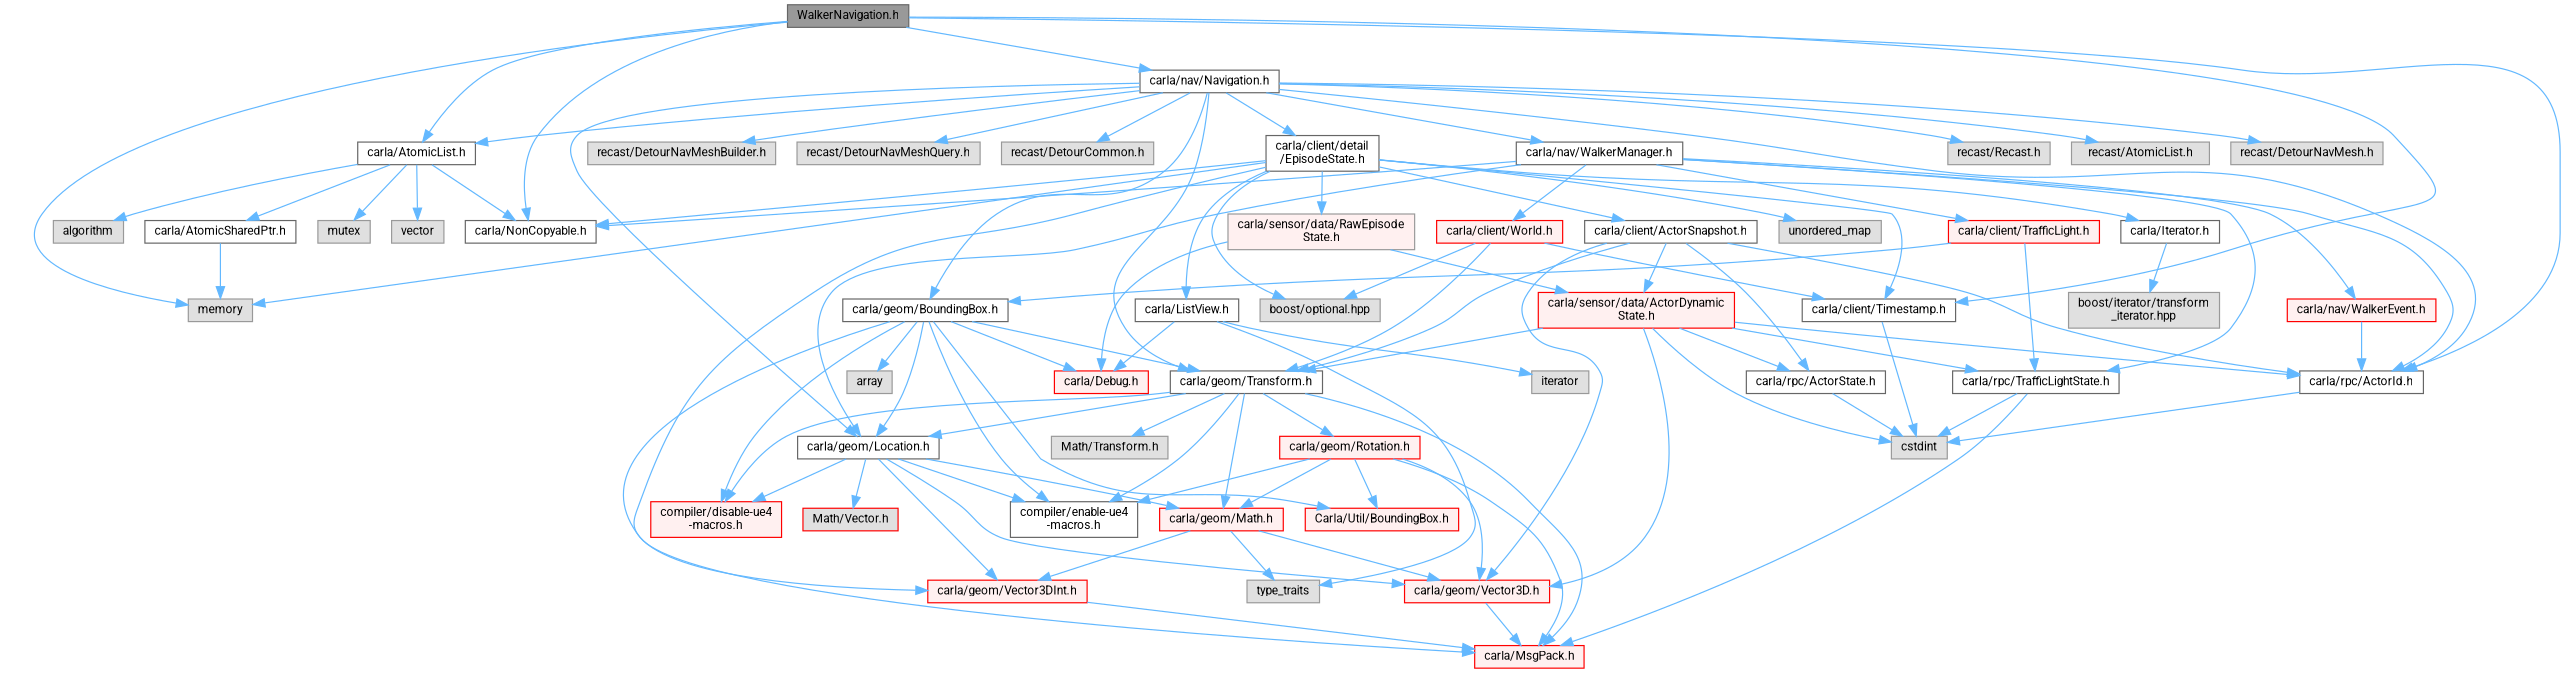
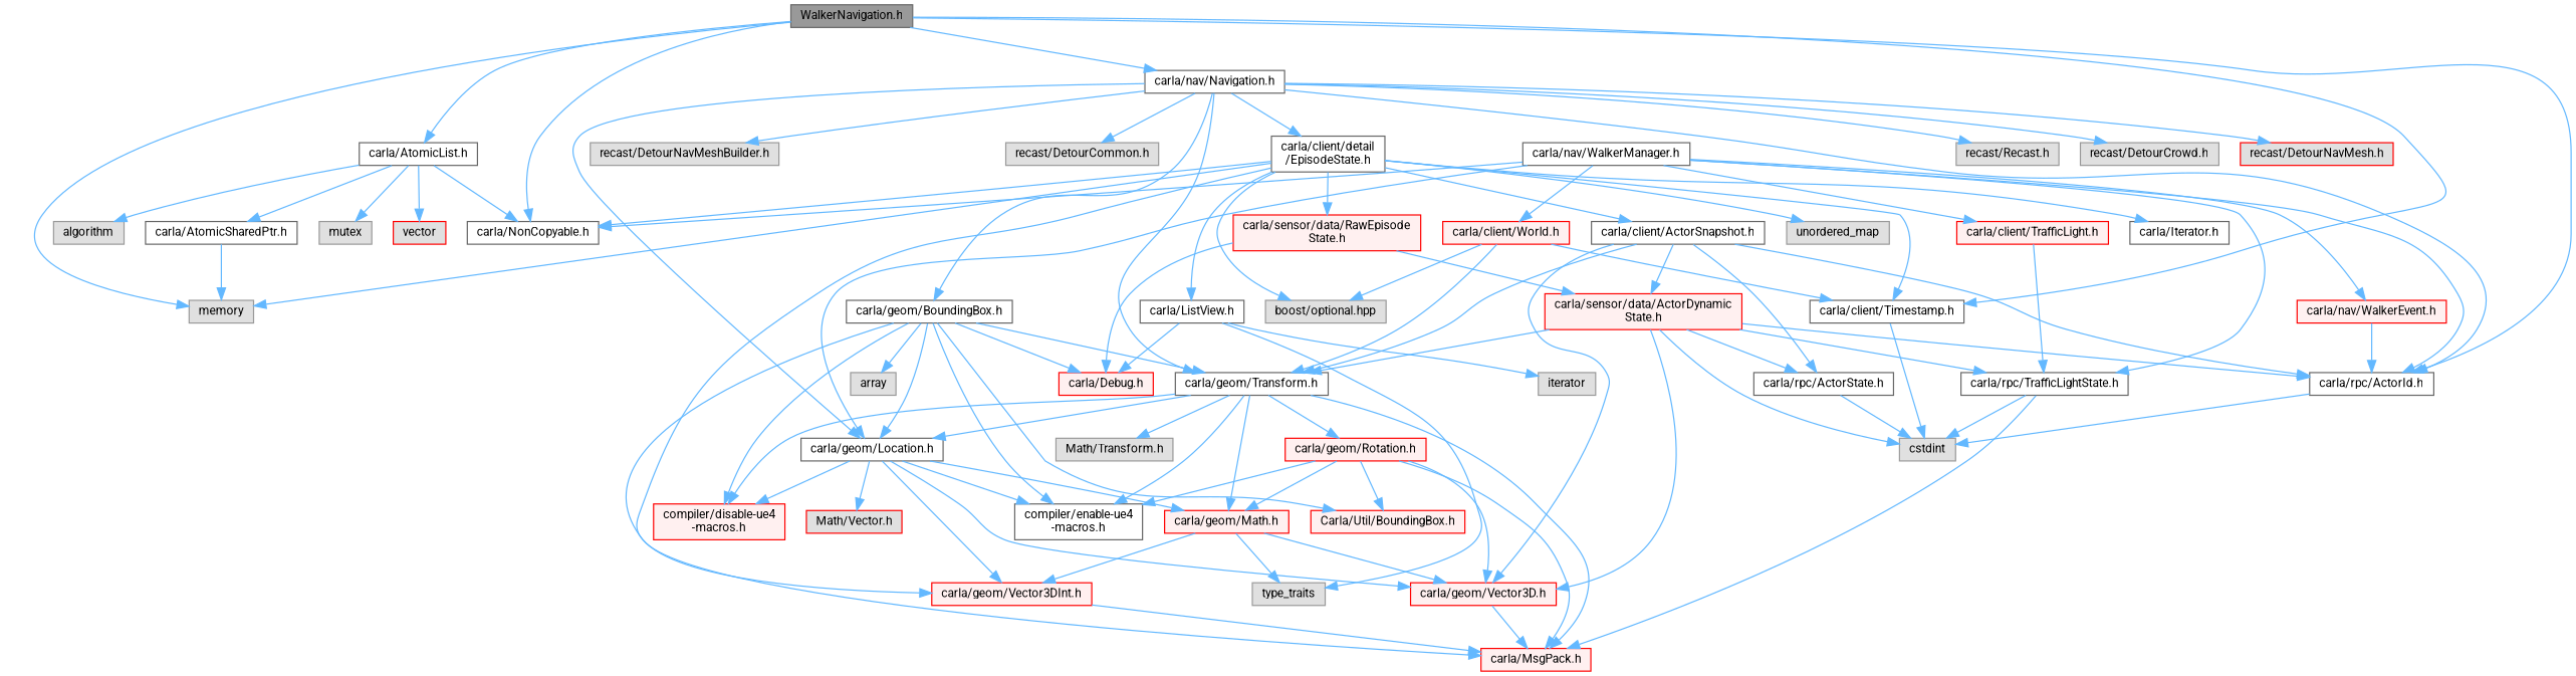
  digraph {
    fontname=Roboto
    node [color=grey60 fillcolor="#E0E0E0" fontname=Roboto fontsize=10 shape=box style=filled]
    edge [color=steelblue1 fontname=Roboto fontsize=10 labelfontname=Helvetica labelfontsize=10 style=solid]
    n1 [color=gray40 fillcolor=grey60 fontcolor=black height=0.2 label="WalkerNavigation.h" width=0.4]
    n2 [color=grey40 fillcolor=white height=0.2 label="carla/AtomicList.h" width=0.4]
    n3 [height=0.2 label=memory width=0.4]
    n4 [color=grey40 fillcolor=white height=0.2 label="carla/NonCopyable.h" width=0.4]
    n5 [color=grey40 fillcolor=white height=0.2 label="carla/nav/Navigation.h" width=0.4]
    n6 [color=grey40 fillcolor=white height=0.2 label="carla/rpc/ActorId.h" width=0.4]
    n7 [color=grey40 fillcolor=white height=0.2 label="carla/client/Timestamp.h" width=0.4]
    n8 [color=grey40 fillcolor=white height=0.2 label="carla/AtomicSharedPtr.h" width=0.4]
    n9 [height=0.2 label=algorithm width=0.4]
    n10 [height=0.2 label=mutex width=0.4]
-   n11 [height=0.2 label=vector width=0.4]
+   n11 [color=red height=0.2 label=vector width=0.4]
    n12 [color=grey40 fillcolor=white height=0.2 label="carla/client/detail\l/EpisodeState.h" width=0.4]
    n13 [color=grey40 fillcolor=white height=0.2 label="carla/geom/Transform.h" width=0.4]
    n14 [color=grey40 fillcolor=white height=0.2 label="carla/geom/Location.h" width=0.4]
    n15 [color=grey40 fillcolor=white height=0.2 label="carla/geom/BoundingBox.h" width=0.4]
    n16 [color=grey40 fillcolor=white height=0.2 label="carla/nav/WalkerManager.h" width=0.4]
    n17 [height=0.2 label="recast/Recast.h" width=0.4]
-   n18 [height=0.2 label="recast/AtomicList.h" width=0.4]
-   n19 [height=0.2 label="recast/DetourNavMesh.h" width=0.4]
+   n18 [height=0.2 label="recast/DetourCrowd.h" width=0.4]
+   n19 [color=red height=0.2 label="recast/DetourNavMesh.h" width=0.4]
    n20 [height=0.2 label="recast/DetourNavMeshBuilder.h" width=0.4]
-   n21 [height=0.2 label="recast/DetourNavMeshQuery.h" width=0.4]
    n22 [height=0.2 label="recast/DetourCommon.h" width=0.4]
    n23 [height=0.2 label=cstdint width=0.4]
    n24 [color=grey40 fillcolor=white height=0.2 label="carla/Iterator.h" width=0.4]
    n25 [color=grey40 fillcolor=white height=0.2 label="carla/ListView.h" width=0.4]
    n26 [color=grey40 fillcolor=white height=0.2 label="carla/client/ActorSnapshot.h" width=0.4]
    n27 [color=red fillcolor="#FFF0F0" height=0.2 label="carla/geom/Vector3DInt.h" width=0.4]
-   n28 [fillcolor="#FFF0F0" height=0.2 label="carla/sensor/data/RawEpisode\lState.h" width=0.4]
+   n28 [color=red fillcolor="#FFF0F0" height=0.2 label="carla/sensor/data/RawEpisode\lState.h" width=0.4]
    n29 [height=0.2 label="boost/optional.hpp" width=0.4]
    n30 [height=0.2 label=unordered_map width=0.4]
    n31 [color=red fillcolor="#FFF0F0" height=0.2 label="carla/MsgPack.h" width=0.4]
    n32 [color=red fillcolor="#FFF0F0" height=0.2 label="carla/geom/Math.h" width=0.4]
    n33 [color=grey40 fillcolor=white height=0.2 label="compiler/enable-ue4\l-macros.h" width=0.4]
    n34 [color=red fillcolor="#FFF0F0" height=0.2 label="compiler/disable-ue4\l-macros.h" width=0.4]
    n35 [color=red fillcolor="#FFF0F0" height=0.2 label="carla/geom/Rotation.h" width=0.4]
    n36 [height=0.2 label="Math/Transform.h" width=0.4]
    n37 [color=red fillcolor="#FFF0F0" height=0.2 label="carla/geom/Vector3D.h" width=0.4]
    n38 [color=red height=0.2 label="Math/Vector.h" width=0.4]
    n39 [color=red fillcolor="#FFF0F0" height=0.2 label="carla/Debug.h" width=0.4]
    n40 [height=0.2 label=array width=0.4]
    n41 [color=red fillcolor="#FFF0F0" height=0.2 label="Carla/Util/BoundingBox.h" width=0.4]
    n42 [color=grey40 fillcolor=white height=0.2 label="carla/rpc/TrafficLightState.h" width=0.4]
    n43 [color=red fillcolor="#FFF0F0" height=0.2 label="carla/client/TrafficLight.h" width=0.4]
    n44 [color=red fillcolor="#FFF0F0" height=0.2 label="carla/client/World.h" width=0.4]
    n45 [color=red fillcolor="#FFF0F0" height=0.2 label="carla/nav/WalkerEvent.h" width=0.4]
-   n46 [height=0.2 label="boost/iterator/transform\l_iterator.hpp" width=0.4]
    n47 [height=0.2 label=type_traits width=0.4]
    n48 [height=0.2 label=iterator width=0.4]
    n49 [color=grey40 fillcolor=white height=0.2 label="carla/rpc/ActorState.h" width=0.4]
    n50 [color=red fillcolor="#FFF0F0" height=0.2 label="carla/sensor/data/ActorDynamic\lState.h" width=0.4]
    n1 -> n2
    n1 -> n3
    n1 -> n4
    n1 -> n5
    n1 -> n6
    n1 -> n7
    n2 -> n4
    n2 -> n8
    n2 -> n9
    n2 -> n10
    n2 -> n11
-   n5 -> n2
    n5 -> n6
    n5 -> n12
    n5 -> n13
    n5 -> n14
    n5 -> n15
-   n5 -> n16
    n5 -> n17
    n5 -> n18
    n5 -> n19
    n5 -> n20
-   n5 -> n21
    n5 -> n22
    n6 -> n23
    n7 -> n23
    n8 -> n3
    n12 -> n3
    n12 -> n4
    n12 -> n7
    n12 -> n24
    n12 -> n25
    n12 -> n26
    n12 -> n27
    n12 -> n28
    n12 -> n29
    n12 -> n30
    n13 -> n14
    n13 -> n31
    n13 -> n32
    n13 -> n33
    n13 -> n34
    n13 -> n35
    n13 -> n36
    n14 -> n27
    n14 -> n32
    n14 -> n33
    n14 -> n34
    n14 -> n37
    n14 -> n38
    n15 -> n13
    n15 -> n14
    n15 -> n31
    n15 -> n33
    n15 -> n34
    n15 -> n39
    n15 -> n40
    n15 -> n41
    n16 -> n4
    n16 -> n6
    n16 -> n14
    n16 -> n42
    n16 -> n43
    n16 -> n44
    n16 -> n45
-   n24 -> n46
    n25 -> n39
    n25 -> n47
    n25 -> n48
    n26 -> n6
    n26 -> n13
    n26 -> n37
    n26 -> n49
    n26 -> n50
    n27 -> n31
    n28 -> n39
    n28 -> n50
    n32 -> n27
    n32 -> n37
    n32 -> n47
    n35 -> n31
    n35 -> n32
    n35 -> n33
    n35 -> n37
    n35 -> n41
    n37 -> n31
    n42 -> n23
    n42 -> n31
-   n43 -> n15
    n43 -> n42
    n44 -> n7
    n44 -> n13
    n44 -> n29
    n45 -> n6
    n49 -> n23
    n50 -> n6
    n50 -> n13
    n50 -> n23
    n50 -> n37
    n50 -> n42
    n50 -> n49
  }
